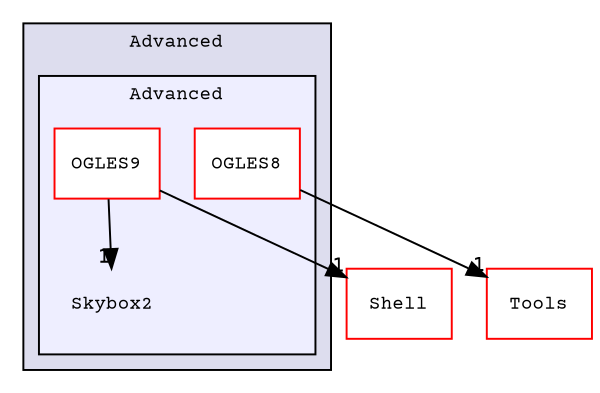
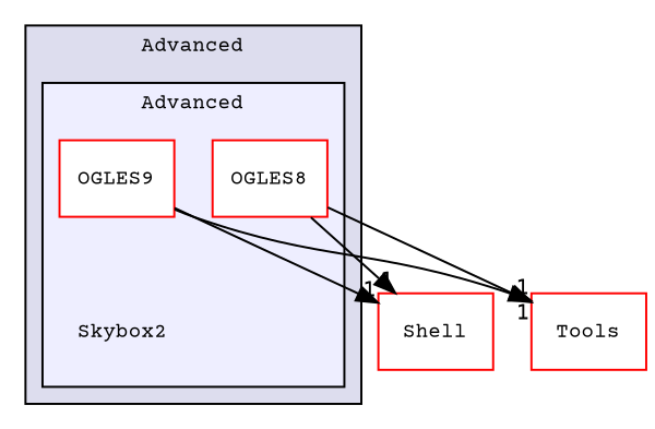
  digraph {
    compound=true
    fontname="Courier Prime"
    node [fontname="Courier Prime" fontsize=10 shape=box color=red fillcolor=white style=filled]
    edge [fontname="Courier Prime" headlabel=1 labeldistance=1.5 labelfontname=Helvetica labelfontsize=10]
    n1 [label=Skybox2 shape=plaintext color="" fillcolor="" style=""]
    n2 [label=OGLES8]
    n3 [label=OGLES9]
    n4 [label=Shell]
    n5 [label=Tools]
    subgraph cluster_1 {
      bgcolor="#ddddee"
      fontsize=10
      label=Advanced
      pencolor=black
      subgraph cluster_2 {
        bgcolor="#eeeeff"
        fontsize=10
        label=Advanced
        pencolor=black
        n1
        n2
        n3
      }
    }
+   n2 -> n4
    n2 -> n5
    n3 -> n4
-   n3 -> n1
+   n3 -> n5
  }
